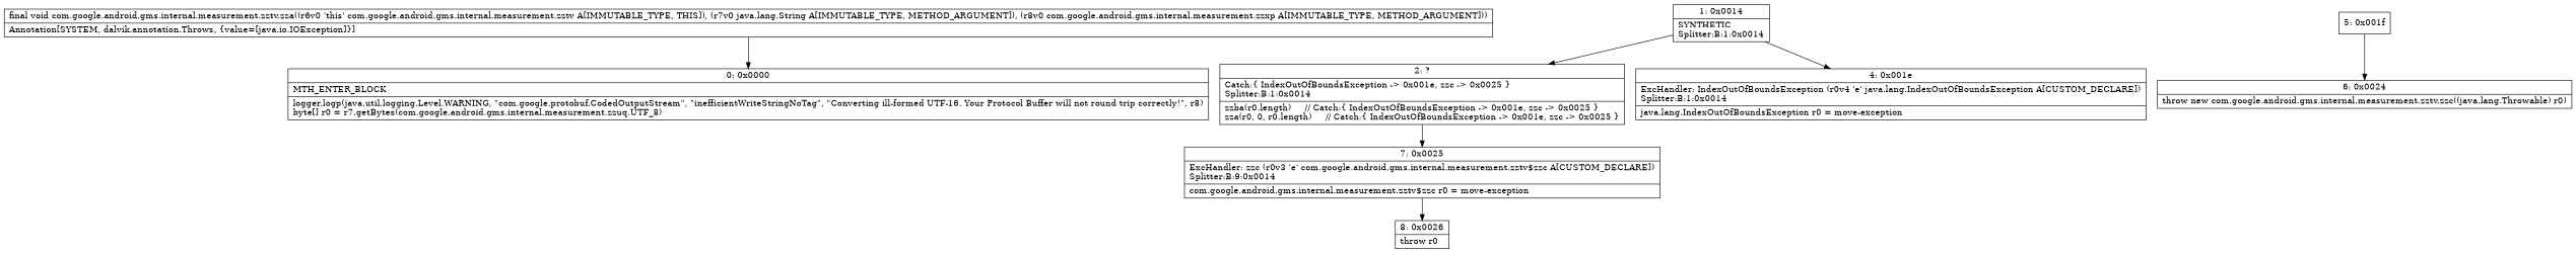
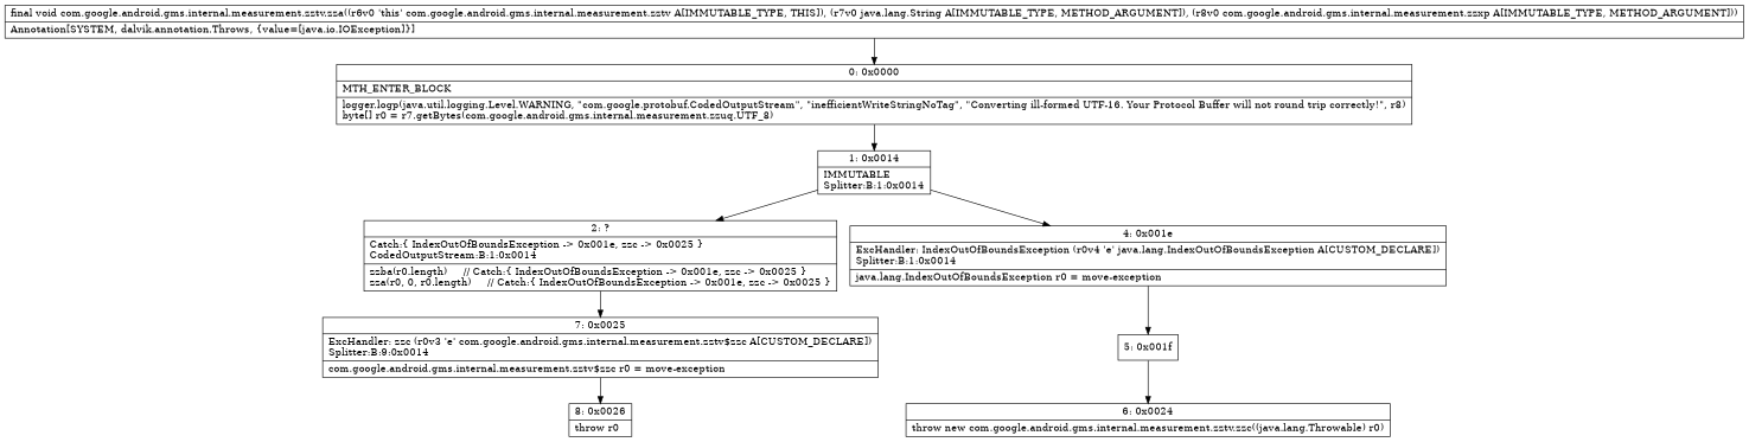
  digraph {
    node [shape=record]
    n1 [label="{0\:\ 0x0000|MTH_ENTER_BLOCK\l|logger.logp(java.util.logging.Level.WARNING, \"com.google.protobuf.CodedOutputStream\", \"inefficientWriteStringNoTag\", \"Converting ill\-formed UTF\-16. Your Protocol Buffer will not round trip correctly!\", r8)\lbyte[] r0 = r7.getBytes(com.google.android.gms.internal.measurement.zzuq.UTF_8)\l}"]
-   n2 [label="{1\:\ 0x0014|SYNTHETIC\lSplitter:B:1:0x0014\l}"]
-   n3 [label="{2\:\ ?|Catch:\{ IndexOutOfBoundsException \-\> 0x001e, zzc \-\> 0x0025 \}\lSplitter:B:1:0x0014\l|zzba(r0.length)     \/\/ Catch:\{ IndexOutOfBoundsException \-\> 0x001e, zzc \-\> 0x0025 \}\lzza(r0, 0, r0.length)     \/\/ Catch:\{ IndexOutOfBoundsException \-\> 0x001e, zzc \-\> 0x0025 \}\l}"]
+   n2 [label="{1\:\ 0x0014|IMMUTABLE\lSplitter:B:1:0x0014\l}"]
+   n3 [label="{2\:\ ?|Catch:\{ IndexOutOfBoundsException \-\> 0x001e, zzc \-\> 0x0025 \}\lCodedOutputStream:B:1:0x0014\l|zzba(r0.length)     \/\/ Catch:\{ IndexOutOfBoundsException \-\> 0x001e, zzc \-\> 0x0025 \}\lzza(r0, 0, r0.length)     \/\/ Catch:\{ IndexOutOfBoundsException \-\> 0x001e, zzc \-\> 0x0025 \}\l}"]
    n4 [label="{4\:\ 0x001e|ExcHandler: IndexOutOfBoundsException (r0v4 'e' java.lang.IndexOutOfBoundsException A[CUSTOM_DECLARE])\lSplitter:B:1:0x0014\l|java.lang.IndexOutOfBoundsException r0 = move\-exception\l}"]
    n5 [label="{7\:\ 0x0025|ExcHandler: zzc (r0v3 'e' com.google.android.gms.internal.measurement.zztv$zzc A[CUSTOM_DECLARE])\lSplitter:B:9:0x0014\l|com.google.android.gms.internal.measurement.zztv$zzc r0 = move\-exception\l}"]
    n6 [label="{5\:\ 0x001f}"]
    n7 [label="{8\:\ 0x0026|throw r0\l}"]
    n8 [label="{6\:\ 0x0024|throw new com.google.android.gms.internal.measurement.zztv.zzc((java.lang.Throwable) r0)\l}"]
    n9 [label="{final void com.google.android.gms.internal.measurement.zztv.zza((r6v0 'this' com.google.android.gms.internal.measurement.zztv A[IMMUTABLE_TYPE, THIS]), (r7v0 java.lang.String A[IMMUTABLE_TYPE, METHOD_ARGUMENT]), (r8v0 com.google.android.gms.internal.measurement.zzxp A[IMMUTABLE_TYPE, METHOD_ARGUMENT]))  | Annotation[SYSTEM, dalvik.annotation.Throws, \{value=[java.io.IOException]\}]\l}"]
+   n1 -> n2
    n2 -> n3
    n2 -> n4
    n3 -> n5
+   n4 -> n6
    n5 -> n7
    n6 -> n8
    n9 -> n1
  }
